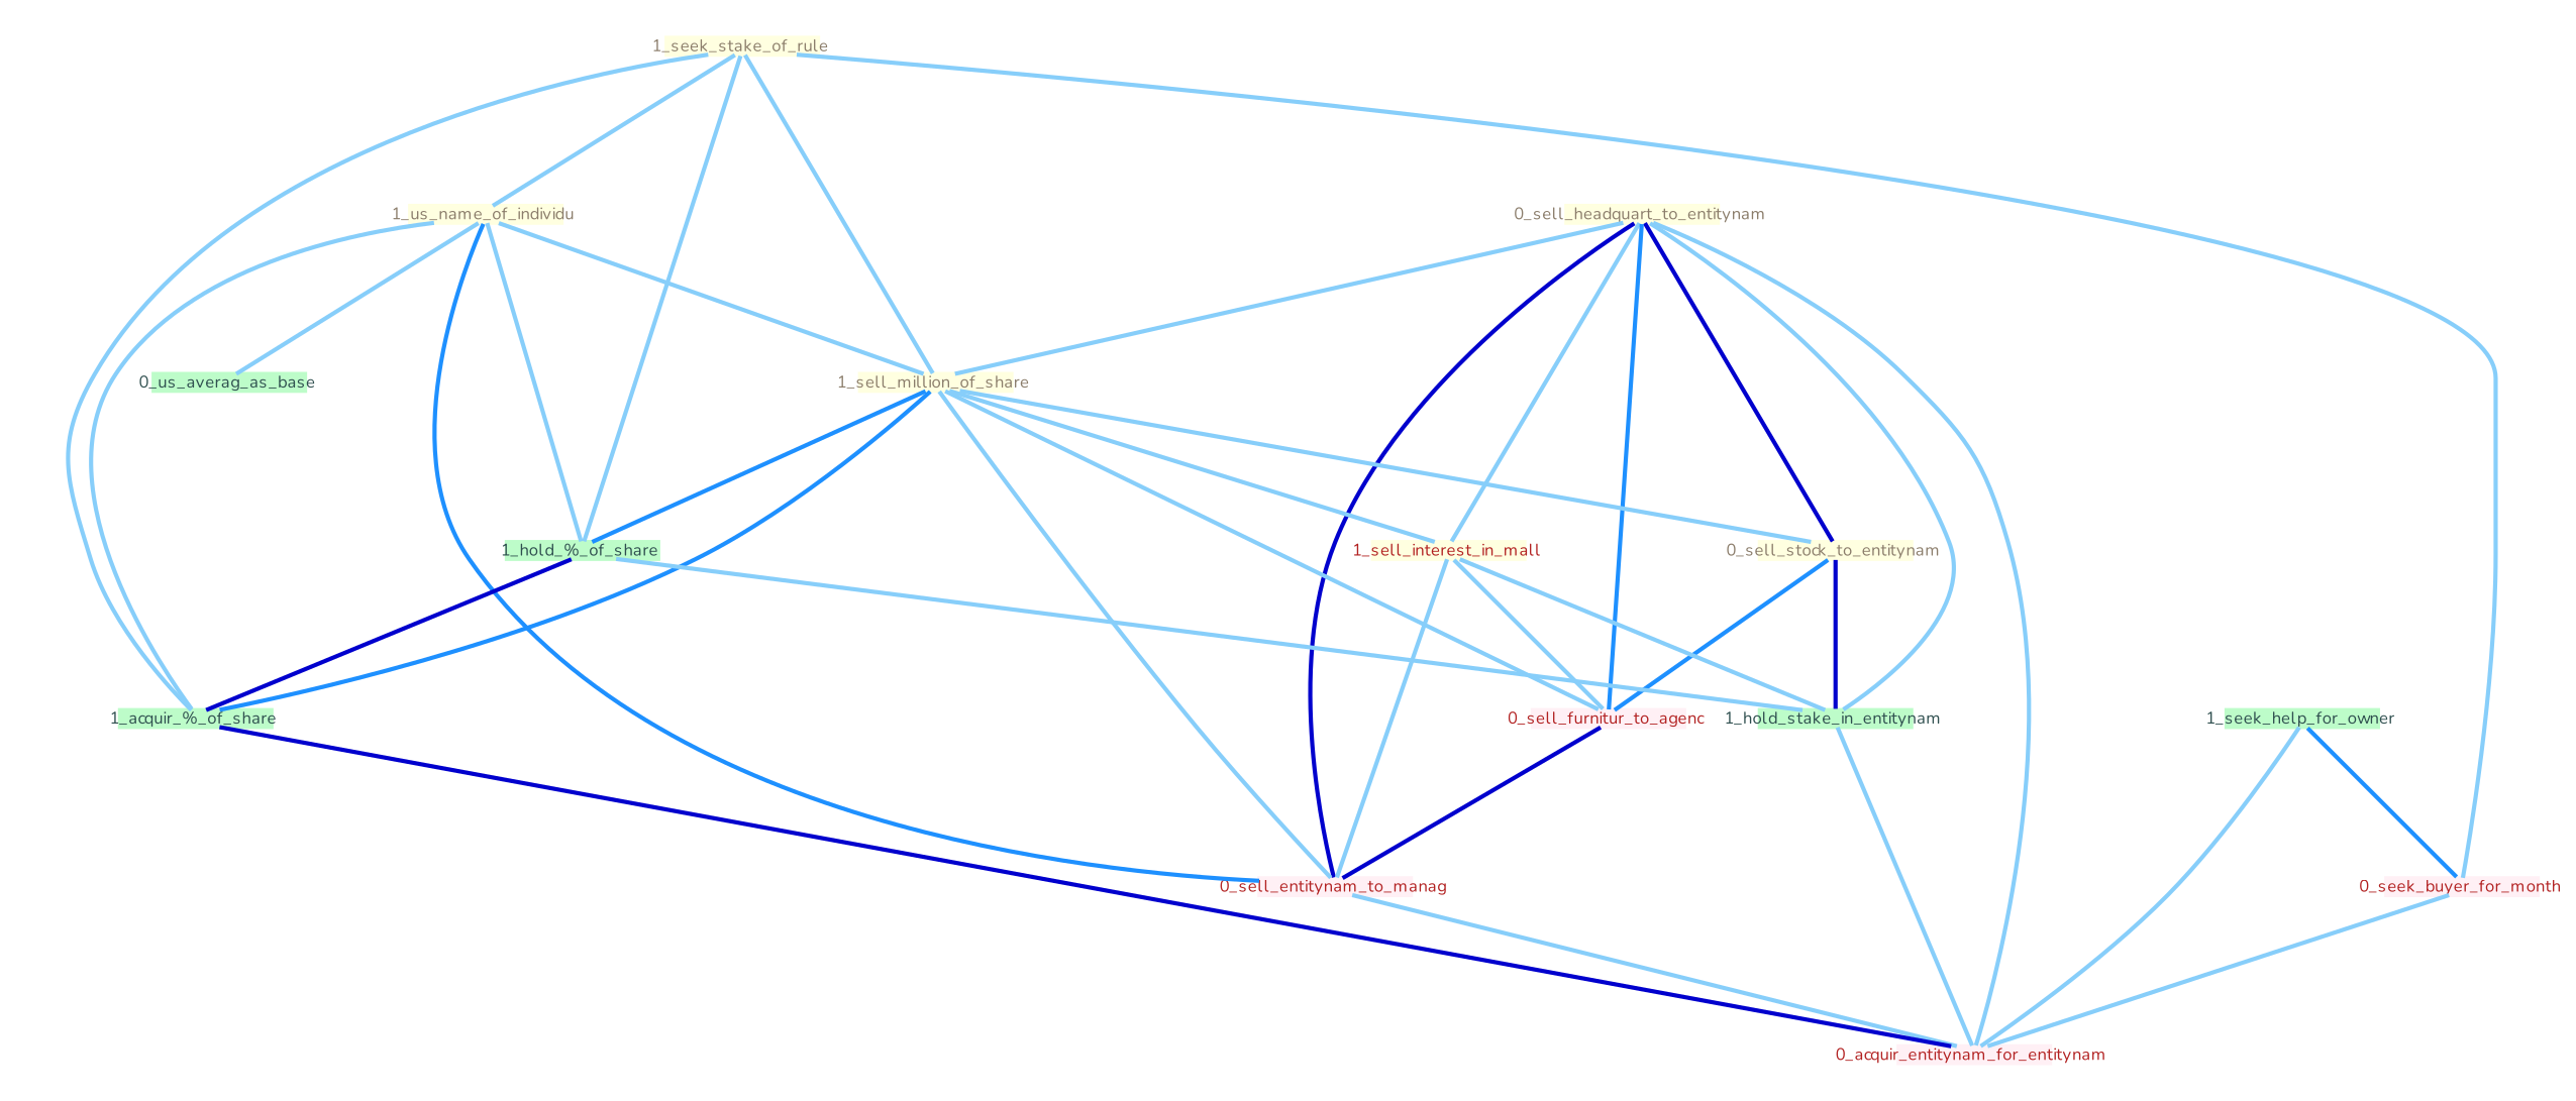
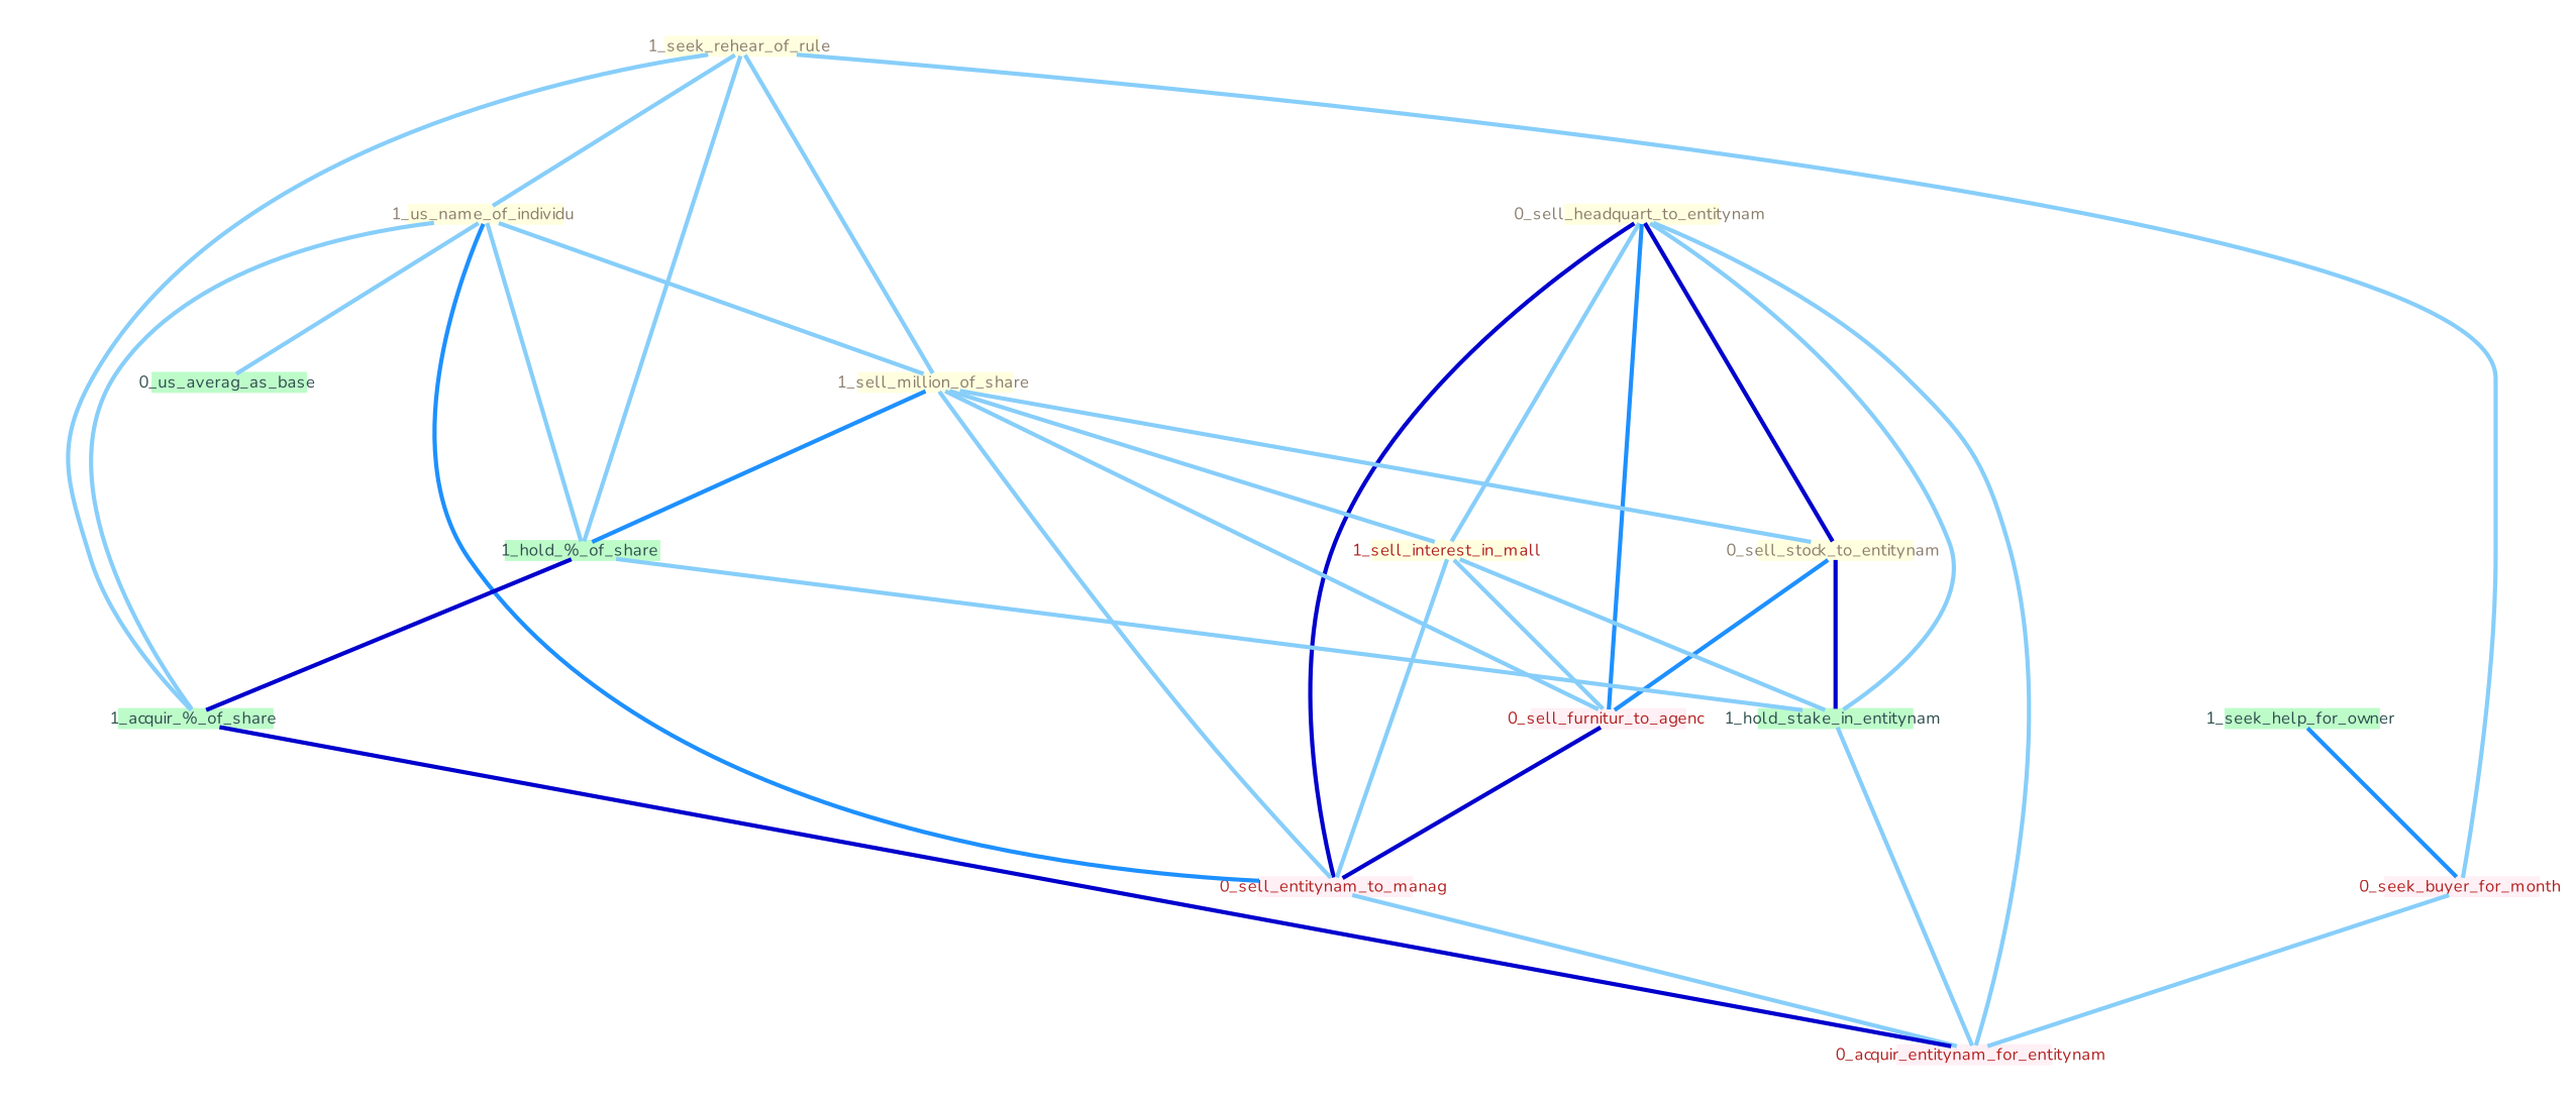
  graph {
    fontname=Nunito
    node [color="#ffffe0" fixedsize=true fontcolor="#8b7d6b" fontname=Nunito fontsize=4 shape=polygon style=filled]
    edge [color="#87cefa" fontname=Nunito w=1]
-   "1_seek_rehear_of_rule " [height=.06 width=.5 label="1_seek_stake_of_rule"]
+   "1_seek_rehear_of_rule " [height=.06 width=.5]
    "1_us_name_of_individu " [height=.06 width=.5]
    "0_sell_headquart_to_entitynam " [height=.06 width=.5]
    "1_sell_million_of_share " [height=.06 width=.5]
    "0_sell_stock_to_entitynam " [height=.06 width=.5]
    "1_sell_interest_in_mall " [fontcolor="#b22222" height=.06 width=.5]
    "0_seek_buyer_for_month " [color="#fff0f5" fontcolor="#b22222" height=.06 width=.5]
    "0_sell_furnitur_to_agenc " [color="#fff0f5" fontcolor="#b22222" height=.06 width=.5]
    "0_sell_entitynam_to_manag " [color="#fff0f5" fontcolor="#b22222" height=.06 width=.5]
    "0_acquir_entitynam_for_entitynam " [color="#fff0f5" fontcolor="#b22222" height=.06 width=.5]
    "1_hold_%_of_share " [color="#BDFCC9" fontcolor="#2f4f4f" height=.06 width=.5]
    "1_acquir_%_of_share " [color="#BDFCC9" fontcolor="#2f4f4f" height=.06 width=.5]
    "0_us_averag_as_base " [color="#BDFCC9" fontcolor="#2f4f4f" height=.06 width=.5]
    "1_hold_stake_in_entitynam " [color="#BDFCC9" fontcolor="#2f4f4f" height=.06 width=.5]
    "1_seek_help_for_owner " [color="#BDFCC9" fontcolor="#2f4f4f" height=.06 width=.5]
    subgraph sub_1 {
      "1_seek_rehear_of_rule "
      "1_us_name_of_individu "
      "0_sell_headquart_to_entitynam "
      "1_sell_million_of_share "
      "0_sell_stock_to_entitynam "
      "1_sell_interest_in_mall "
    }
    subgraph sub_2 {
      "0_seek_buyer_for_month "
      "0_sell_furnitur_to_agenc "
      "0_sell_entitynam_to_manag "
      "0_acquir_entitynam_for_entitynam "
    }
    "1_seek_rehear_of_rule " -- "1_us_name_of_individu "
    "1_seek_rehear_of_rule " -- "1_sell_million_of_share "
    "1_seek_rehear_of_rule " -- "0_seek_buyer_for_month "
    "1_seek_rehear_of_rule " -- "1_hold_%_of_share "
    "1_seek_rehear_of_rule " -- "1_acquir_%_of_share "
    "1_us_name_of_individu " -- "1_sell_million_of_share "
    "1_us_name_of_individu " -- "0_sell_entitynam_to_manag " [color="#1e90ff" w=2]
    "1_us_name_of_individu " -- "1_hold_%_of_share "
    "1_us_name_of_individu " -- "1_acquir_%_of_share "
    "1_us_name_of_individu " -- "0_us_averag_as_base "
-   "0_sell_headquart_to_entitynam " -- "1_sell_million_of_share "
    "0_sell_headquart_to_entitynam " -- "0_sell_stock_to_entitynam " [color="#0000cd" w=3]
    "0_sell_headquart_to_entitynam " -- "1_sell_interest_in_mall "
    "0_sell_headquart_to_entitynam " -- "0_sell_furnitur_to_agenc " [color="#1e90ff" w=2]
    "0_sell_headquart_to_entitynam " -- "0_sell_entitynam_to_manag " [color="#0000cd" w=2]
    "0_sell_headquart_to_entitynam " -- "0_acquir_entitynam_for_entitynam "
    "0_sell_headquart_to_entitynam " -- "1_hold_stake_in_entitynam "
    "1_sell_million_of_share " -- "0_sell_stock_to_entitynam "
    "1_sell_million_of_share " -- "1_sell_interest_in_mall "
    "1_sell_million_of_share " -- "0_sell_furnitur_to_agenc "
    "1_sell_million_of_share " -- "0_sell_entitynam_to_manag "
    "1_sell_million_of_share " -- "1_hold_%_of_share " [color="#1e90ff" w=2]
-   "1_sell_million_of_share " -- "1_acquir_%_of_share " [color="#1e90ff" w=2]
    "0_sell_stock_to_entitynam " -- "0_sell_furnitur_to_agenc " [color="#1e90ff" w=2]
    "0_sell_stock_to_entitynam " -- "1_hold_stake_in_entitynam " [color="#0000cd"]
    "1_sell_interest_in_mall " -- "0_sell_furnitur_to_agenc "
    "1_sell_interest_in_mall " -- "0_sell_entitynam_to_manag "
    "1_sell_interest_in_mall " -- "1_hold_stake_in_entitynam "
    "0_seek_buyer_for_month " -- "0_acquir_entitynam_for_entitynam "
    "0_sell_furnitur_to_agenc " -- "0_sell_entitynam_to_manag " [color="#0000cd" w=2]
    "0_sell_entitynam_to_manag " -- "0_acquir_entitynam_for_entitynam "
    "1_hold_%_of_share " -- "1_acquir_%_of_share " [color="#0000cd" w=3]
    "1_hold_%_of_share " -- "1_hold_stake_in_entitynam "
    "1_acquir_%_of_share " -- "0_acquir_entitynam_for_entitynam " [color="#0000cd"]
    "1_hold_stake_in_entitynam " -- "0_acquir_entitynam_for_entitynam "
    "1_seek_help_for_owner " -- "0_seek_buyer_for_month " [color="#1e90ff" w=2]
-   "1_seek_help_for_owner " -- "0_acquir_entitynam_for_entitynam "
  }
